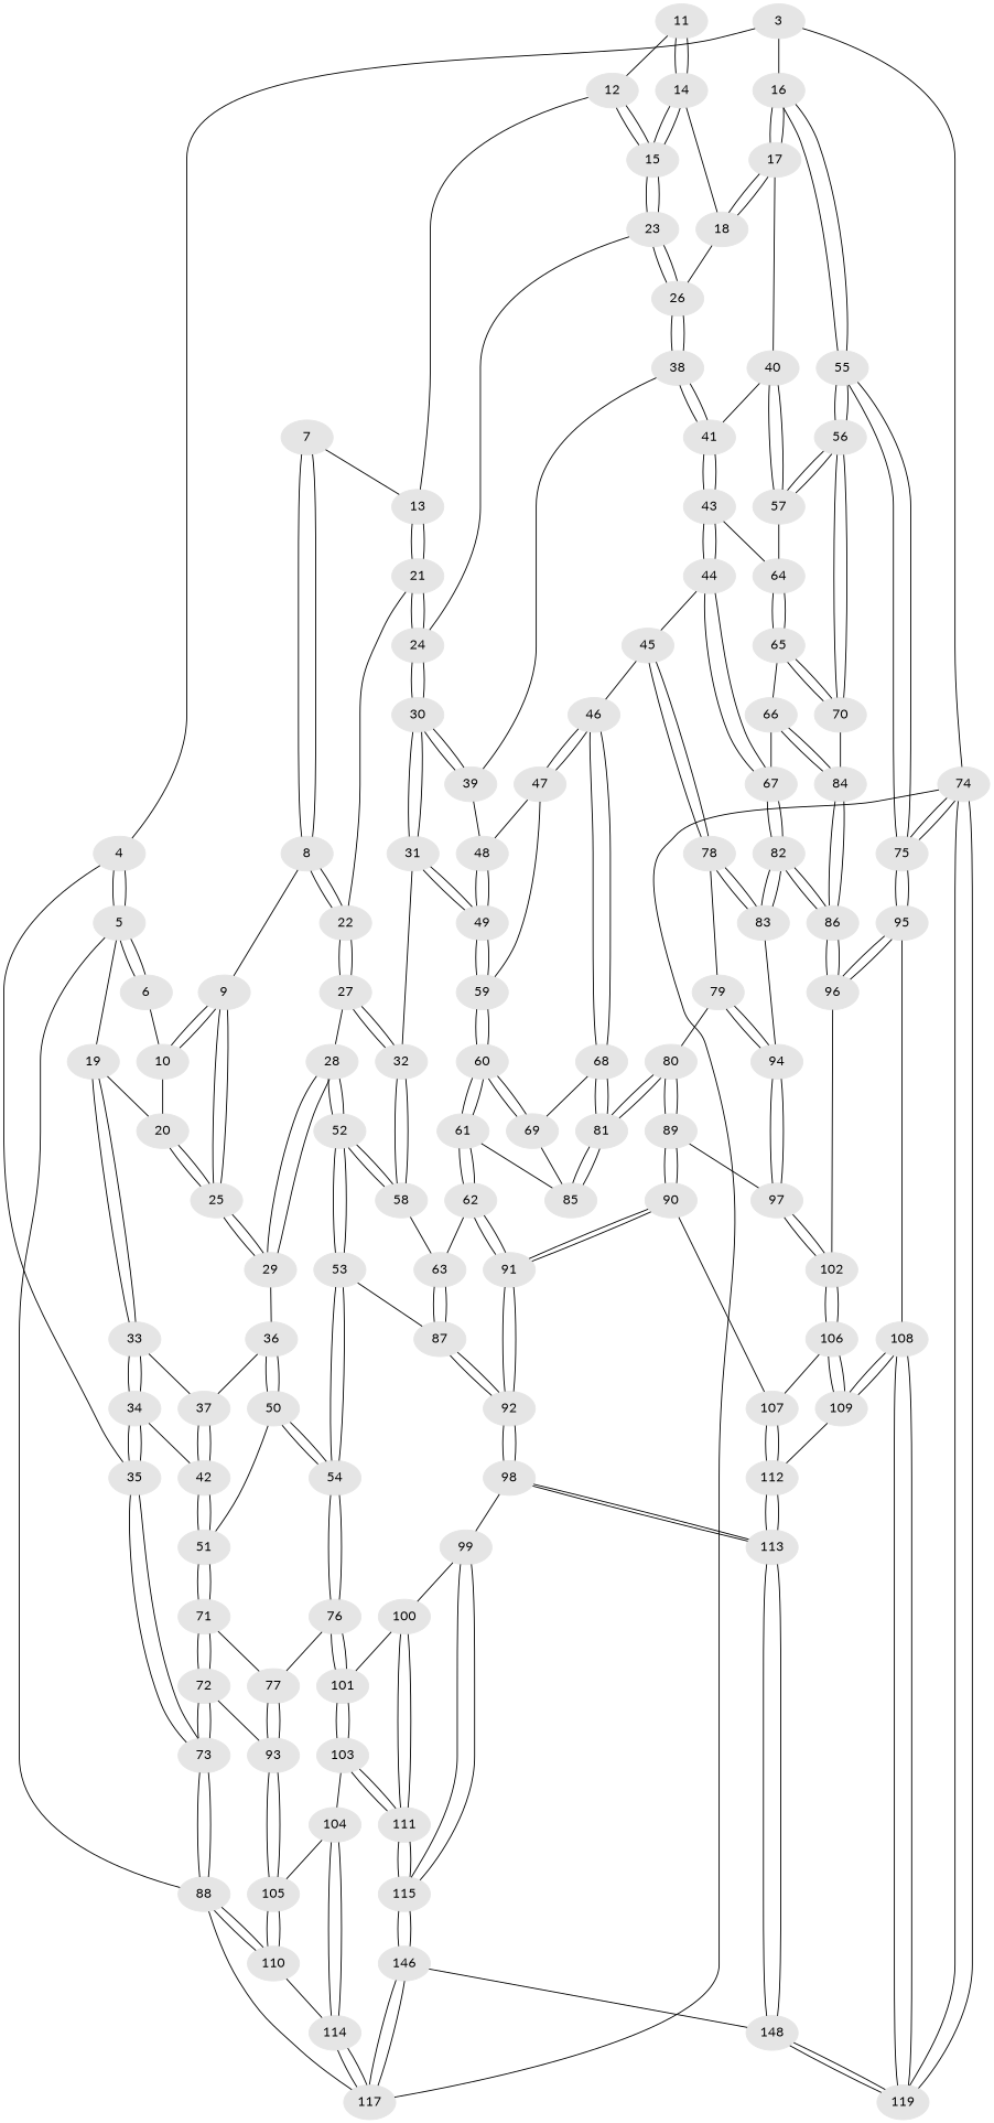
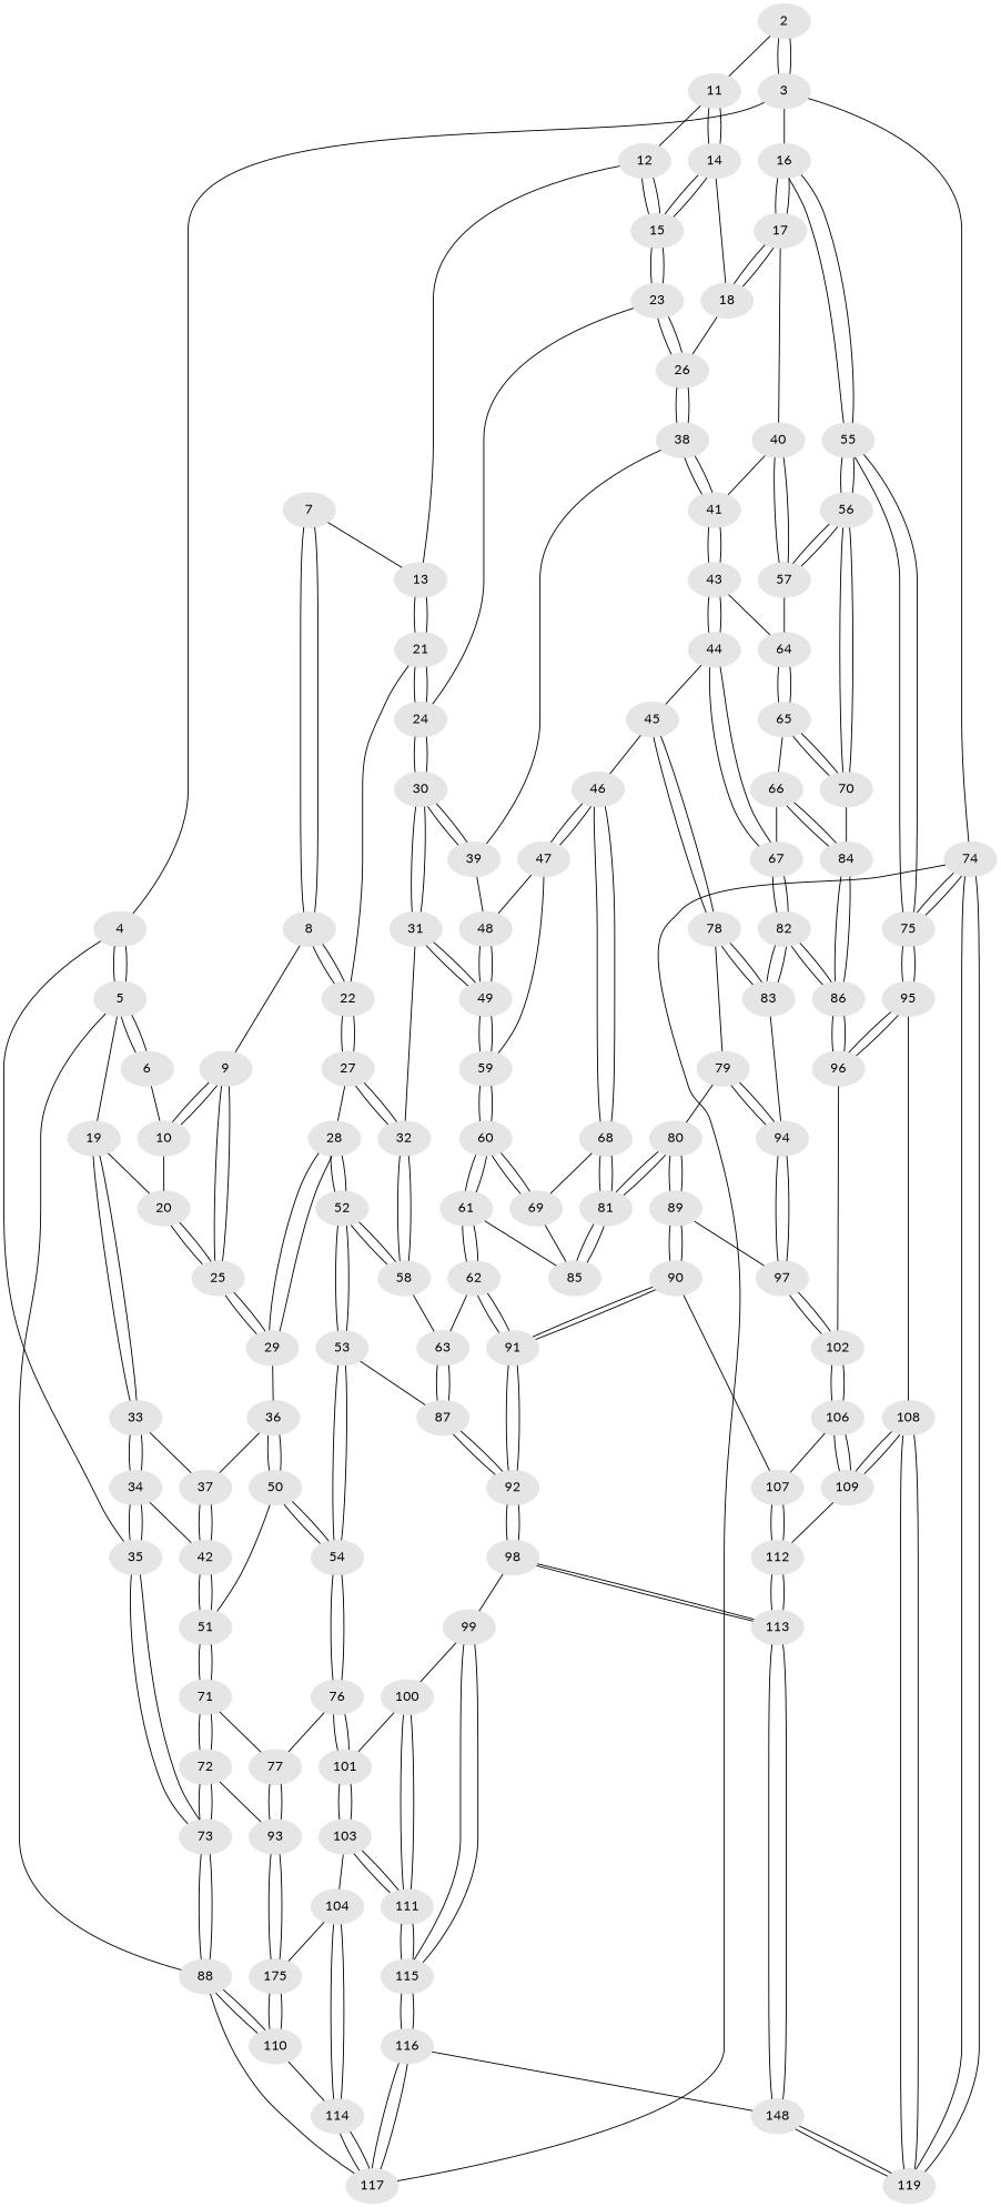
  graph {
    fontname=Lato
    node [color=gray90 fontname=Lato style=filled]
    edge [fontname=Lato]
+   2
    3
    11
    7
    8
    13
    4
    16
    74
    12
    14
    5
    35
    17
    55
    75
    117
    119
    88
    6
    19
    73
    110
    10
    20
    33
    9
    22
    21
    25
    27
    29
    15
    18
    23
    24
    26
    40
    56
    41
    57
    38
    34
    37
    30
    28
    32
    31
    39
    36
    52
    58
    53
    50
    49
    48
    59
    63
    42
    51
    54
    43
    64
    44
    71
    45
    67
    65
    46
    78
    82
    47
    68
    79
    83
    69
    81
    60
    76
    72
    77
    87
    92
    101
    70
    95
    84
    61
    62
    85
    91
    66
    86
    93
-   105
+   105 [label=175]
    96
    108
    103
    80
    94
    89
    97
    90
    102
    98
    114
    107
    112
    99
    113
    109
    106
    100
    115
    n115 [label=148]
    111
-   116 [label=146]
+   116
    104
+   2 -- 3
+   2 -- 3
+   2 -- 11
    3 -- 4
    3 -- 16
    3 -- 74
    11 -- 12
    11 -- 14
    11 -- 14
    7 -- 8
    7 -- 8
    7 -- 13
    8 -- 9
    8 -- 22
    8 -- 22
    13 -- 21
    13 -- 21
    4 -- 5
    4 -- 5
    4 -- 35
    16 -- 17
    16 -- 17
    16 -- 55
    16 -- 55
    74 -- 75
    74 -- 75
    74 -- 117
    74 -- 119
    74 -- 119
    12 -- 13
    12 -- 15
    12 -- 15
    14 -- 15
    14 -- 15
    14 -- 18
    5 -- 88
    5 -- 6
    5 -- 6
    5 -- 19
    35 -- 73
    35 -- 73
    17 -- 18
    17 -- 18
    17 -- 40
    55 -- 75
    55 -- 75
    55 -- 56
    55 -- 56
    75 -- 95
    75 -- 95
    88 -- 117
    88 -- 110
    88 -- 110
    6 -- 10
    19 -- 20
    19 -- 33
    19 -- 33
    73 -- 88
    73 -- 88
    110 -- 114
    10 -- 20
    20 -- 25
    20 -- 25
    33 -- 34
    33 -- 34
    33 -- 37
    9 -- 10
    9 -- 10
    9 -- 25
    9 -- 25
    22 -- 27
    22 -- 27
    21 -- 22
    21 -- 24
    21 -- 24
    25 -- 29
    25 -- 29
    27 -- 28
    27 -- 32
    27 -- 32
    29 -- 36
    15 -- 23
    15 -- 23
    18 -- 26
    23 -- 24
    23 -- 26
    23 -- 26
    24 -- 30
    24 -- 30
    26 -- 38
    26 -- 38
    40 -- 41
    40 -- 57
    40 -- 57
    56 -- 57
    56 -- 57
    56 -- 70
    56 -- 70
    41 -- 43
    41 -- 43
    57 -- 64
    38 -- 41
    38 -- 41
    38 -- 39
    34 -- 35
    34 -- 35
    34 -- 42
    37 -- 42
    37 -- 42
    30 -- 31
    30 -- 31
    30 -- 39
    30 -- 39
    28 -- 29
    28 -- 29
    28 -- 52
    28 -- 52
    32 -- 58
    32 -- 58
    31 -- 32
    31 -- 49
    31 -- 49
    39 -- 48
    36 -- 37
    36 -- 50
    36 -- 50
    52 -- 58
    52 -- 58
    52 -- 53
    52 -- 53
    58 -- 63
    53 -- 54
    53 -- 54
    53 -- 87
    50 -- 51
    50 -- 54
    50 -- 54
    49 -- 59
    49 -- 59
    48 -- 49
    48 -- 49
    59 -- 60
    59 -- 60
    63 -- 87
    63 -- 87
    42 -- 51
    42 -- 51
    51 -- 71
    51 -- 71
    54 -- 76
    54 -- 76
    43 -- 64
    43 -- 44
    43 -- 44
    64 -- 65
    64 -- 65
    44 -- 45
    44 -- 67
    44 -- 67
    71 -- 72
    71 -- 72
    71 -- 77
    45 -- 46
    45 -- 78
    45 -- 78
    67 -- 82
    67 -- 82
    65 -- 70
    65 -- 70
    65 -- 66
    46 -- 47
    46 -- 47
    46 -- 68
    46 -- 68
    78 -- 79
    78 -- 83
    78 -- 83
    82 -- 83
    82 -- 83
    82 -- 86
    82 -- 86
    47 -- 48
    47 -- 59
    68 -- 69
    68 -- 81
    68 -- 81
    79 -- 80
    79 -- 94
    79 -- 94
    83 -- 94
    69 -- 85
    81 -- 85
    81 -- 85
    60 -- 69
    60 -- 69
    60 -- 61
    60 -- 61
    76 -- 77
    76 -- 101
    76 -- 101
    72 -- 73
    72 -- 73
    72 -- 93
    77 -- 93
    77 -- 93
    87 -- 92
    87 -- 92
    92 -- 98
    92 -- 98
    101 -- 103
    101 -- 103
    70 -- 84
    95 -- 96
    95 -- 96
    95 -- 108
    84 -- 86
    84 -- 86
    61 -- 62
    61 -- 62
    61 -- 85
    62 -- 63
    62 -- 91
    62 -- 91
    91 -- 92
    91 -- 92
    66 -- 67
    66 -- 84
    66 -- 84
    86 -- 96
    86 -- 96
    93 -- 105
    93 -- 105
    105 -- 110
    105 -- 110
    96 -- 102
    108 -- 119
    108 -- 119
    108 -- 109
    108 -- 109
    103 -- 111
    103 -- 111
    103 -- 104
    80 -- 81
    80 -- 81
    80 -- 89
    80 -- 89
    94 -- 97
    94 -- 97
    89 -- 97
    89 -- 90
    89 -- 90
    97 -- 102
    97 -- 102
    90 -- 91
    90 -- 91
    90 -- 107
    102 -- 106
    102 -- 106
    98 -- 99
    98 -- 113
    98 -- 113
    114 -- 117
    114 -- 117
    107 -- 112
    107 -- 112
    112 -- 113
    112 -- 113
    99 -- 100
    99 -- 115
    99 -- 115
    113 -- n115
    113 -- n115
    109 -- 112
    106 -- 107
    106 -- 109
    106 -- 109
    100 -- 101
    100 -- 111
    100 -- 111
    115 -- 116
    115 -- 116
    n115 -- 119
    n115 -- 119
    111 -- 115
    111 -- 115
    116 -- 117
    116 -- 117
    116 -- n115
    104 -- 105
    104 -- 114
    104 -- 114
  }
